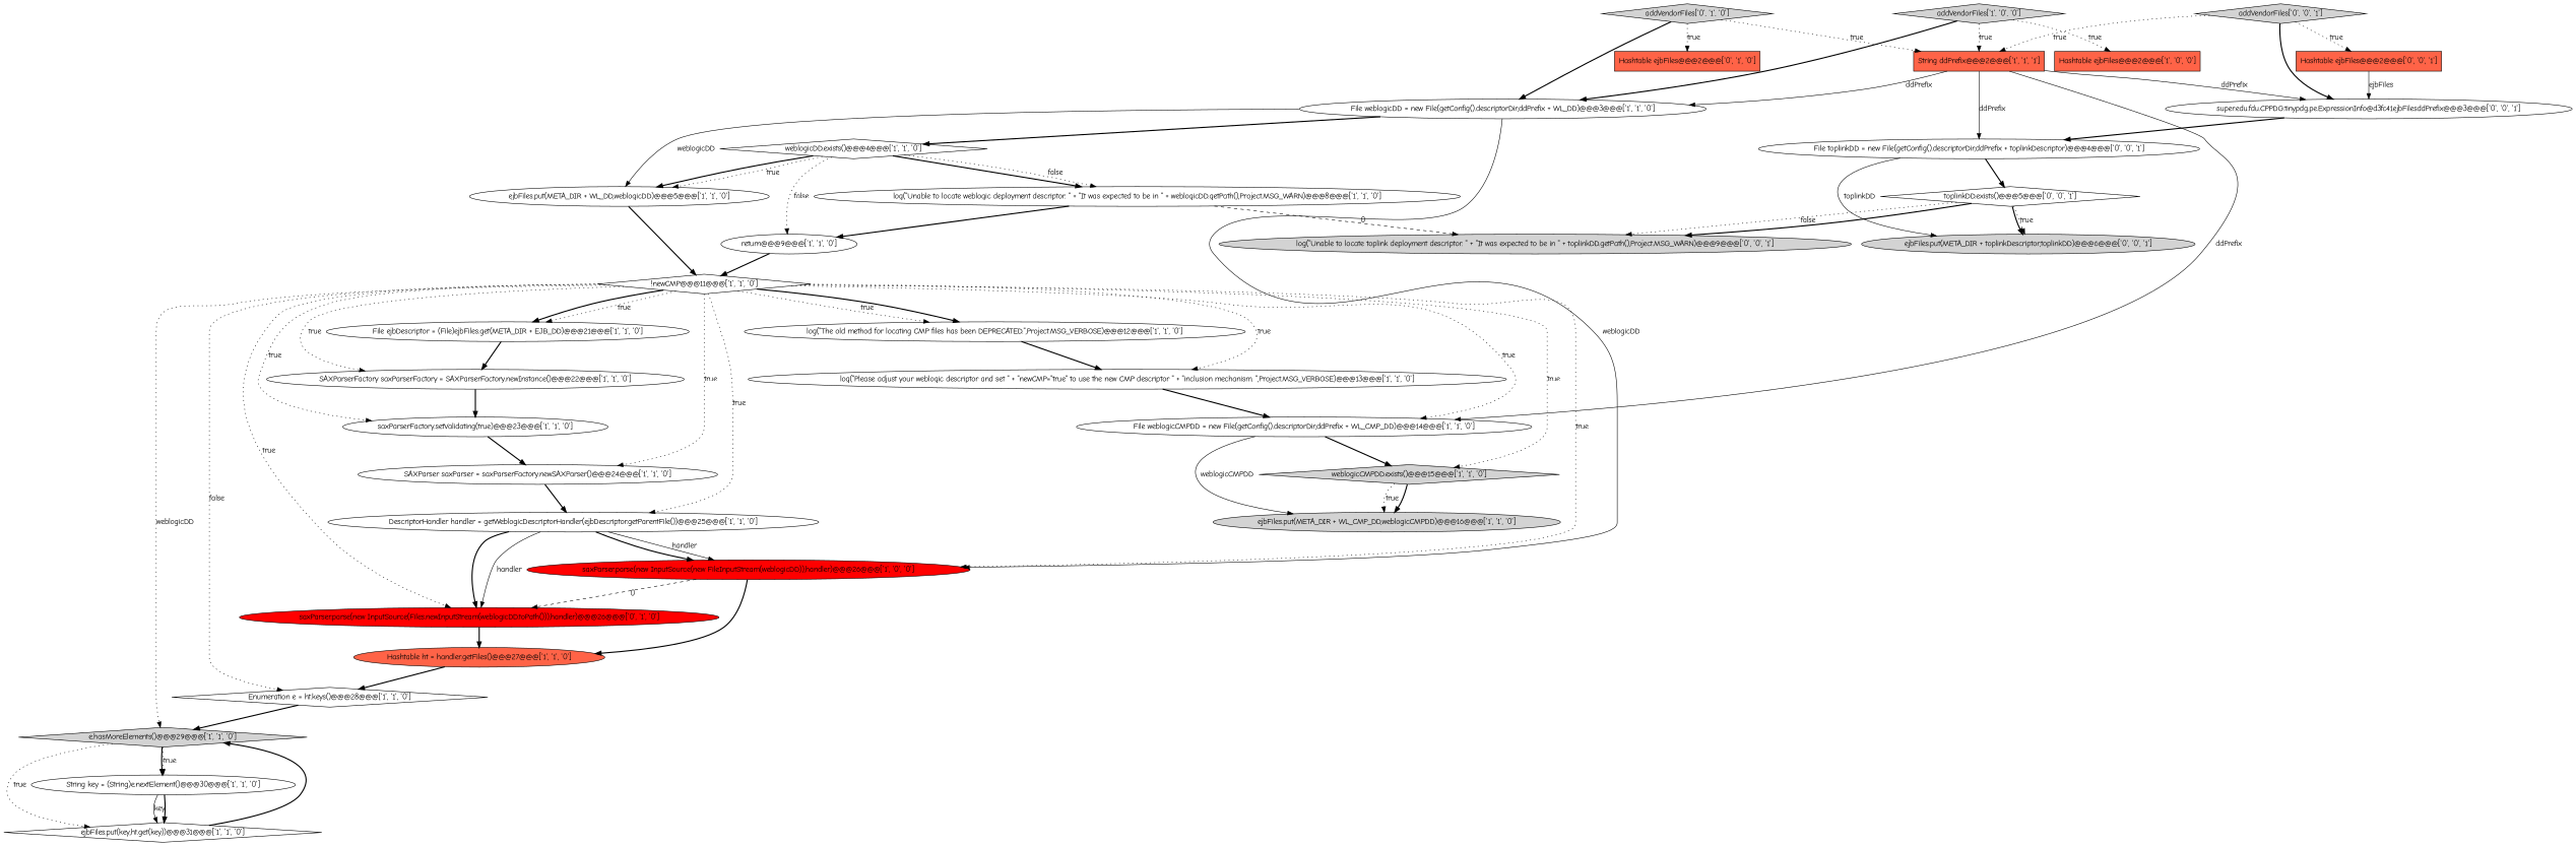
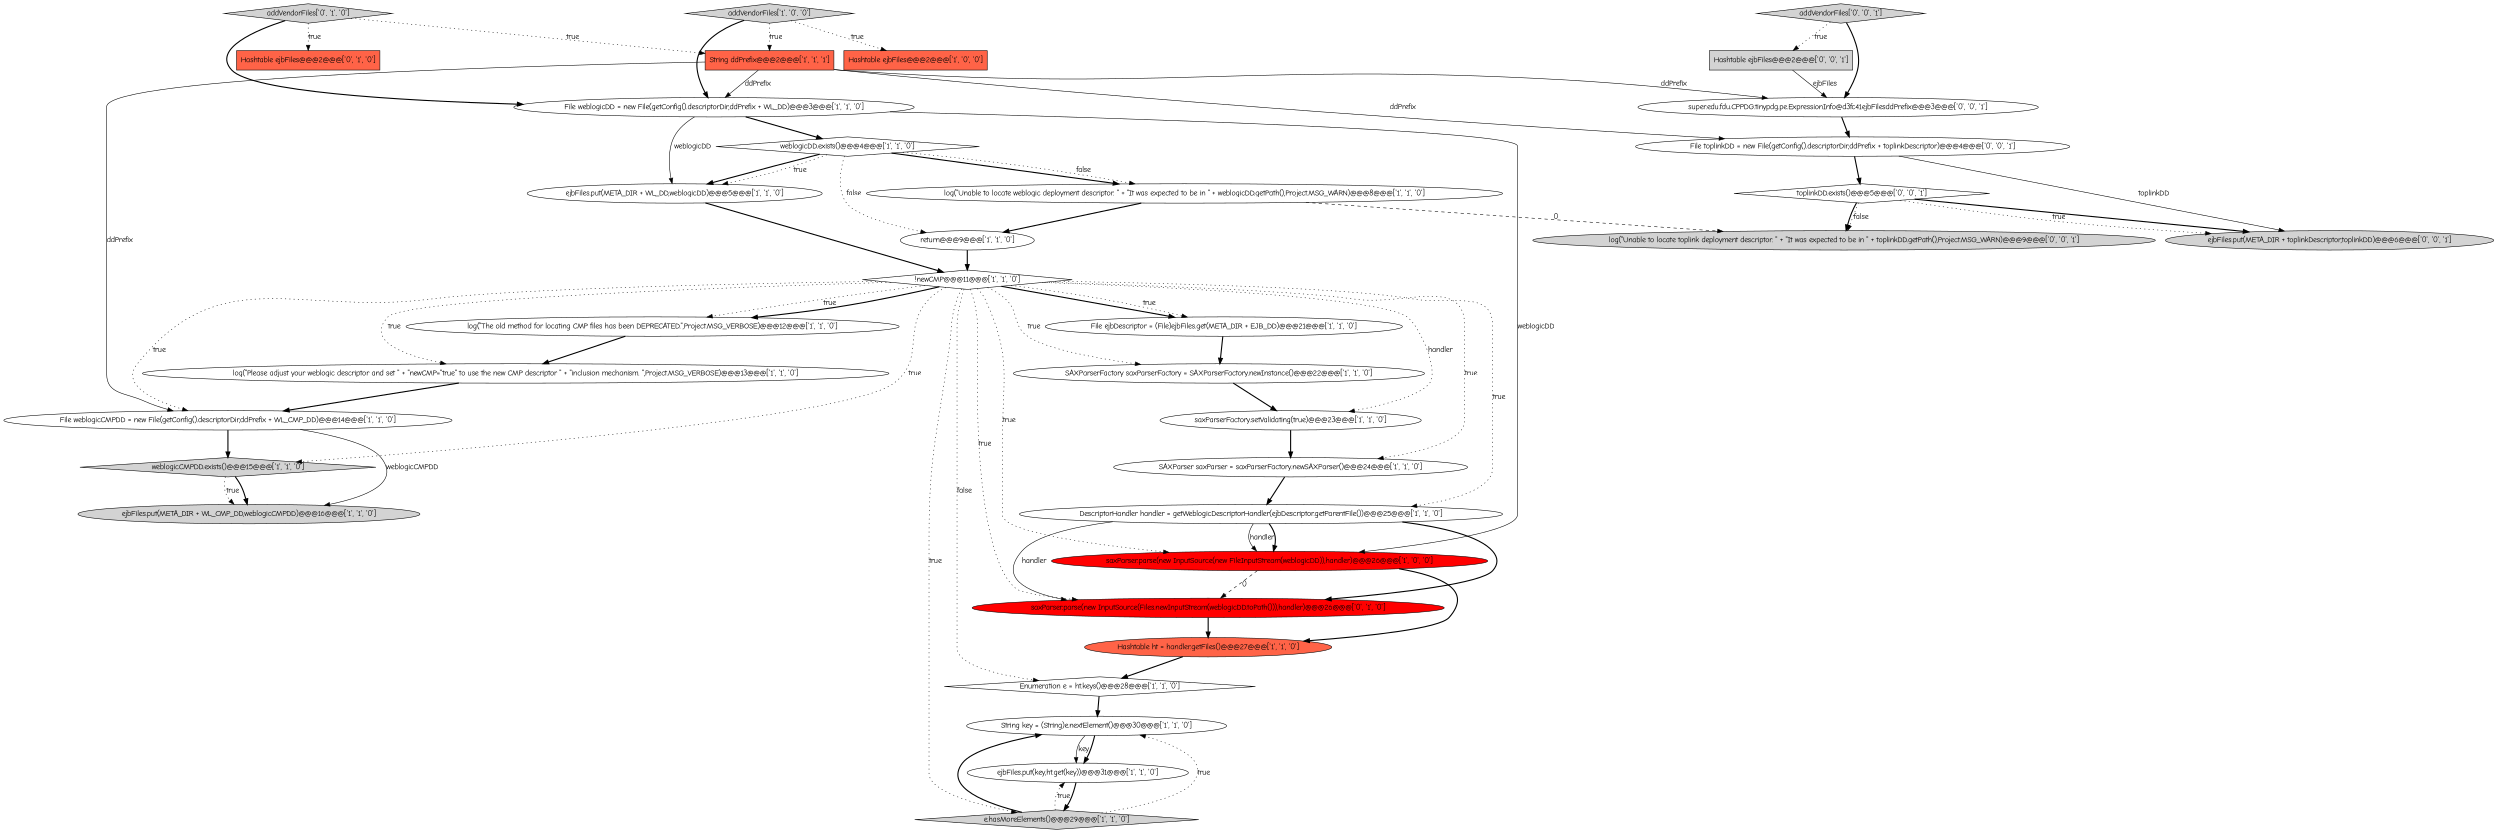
  digraph {
    fontname="Comic Neue"
    node [fillcolor=white fontname="Comic Neue" shape=ellipse style=filled]
    edge [fontname="Comic Neue" style=bold]
    n1 [fillcolor=lightgray label="addVendorFiles['0', '1', '0']" shape=diamond]
    n2 [label="File weblogicDD = new File(getConfig().descriptorDir,ddPrefix + WL_DD)@@@3@@@['1', '1', '0']"]
    n3 [fillcolor=tomato label="String ddPrefix@@@2@@@['1', '1', '1']" shape=box]
    n4 [fillcolor=tomato label="Hashtable ejbFiles@@@2@@@['0', '1', '0']" shape=box]
    n5 [label="weblogicDD.exists()@@@4@@@['1', '1', '0']" shape=diamond]
    n6 [label="ejbFiles.put(META_DIR + WL_DD,weblogicDD)@@@5@@@['1', '1', '0']"]
    n7 [fillcolor=red label="saxParser.parse(new InputSource(new FileInputStream(weblogicDD)),handler)@@@26@@@['1', '0', '0']"]
    n8 [label="super.edu.fdu.CPPDG.tinypdg.pe.ExpressionInfo@d3fc41ejbFilesddPrefix@@@3@@@['0', '0', '1']"]
    n9 [label="File toplinkDD = new File(getConfig().descriptorDir,ddPrefix + toplinkDescriptor)@@@4@@@['0', '0', '1']"]
    n10 [label="File weblogicCMPDD = new File(getConfig().descriptorDir,ddPrefix + WL_CMP_DD)@@@14@@@['1', '1', '0']"]
    n11 [label="log(\"Unable to locate weblogic deployment descriptor. \" + \"It was expected to be in \" + weblogicDD.getPath(),Project.MSG_WARN)@@@8@@@['1', '1', '0']"]
    n12 [label="return@@@9@@@['1', '1', '0']"]
    n13 [fillcolor=lightgray label="log(\"Unable to locate toplink deployment descriptor. \" + \"It was expected to be in \" + toplinkDD.getPath(),Project.MSG_WARN)@@@9@@@['0', '0', '1']"]
    n14 [label="!newCMP@@@11@@@['1', '1', '0']" shape=diamond]
    n15 [label="toplinkDD.exists()@@@5@@@['0', '0', '1']" shape=diamond]
    n16 [fillcolor=lightgray label="ejbFiles.put(META_DIR + toplinkDescriptor,toplinkDD)@@@6@@@['0', '0', '1']"]
    n17 [label="log(\"Please adjust your weblogic descriptor and set \" + \"newCMP=\"true\" to use the new CMP descriptor \" + \"inclusion mechanism. \",Project.MSG_VERBOSE)@@@13@@@['1', '1', '0']"]
    n18 [fillcolor=lightgray label="weblogicCMPDD.exists()@@@15@@@['1', '1', '0']" shape=diamond]
    n19 [fillcolor=lightgray label="ejbFiles.put(META_DIR + WL_CMP_DD,weblogicCMPDD)@@@16@@@['1', '1', '0']"]
    n20 [label="log(\"The old method for locating CMP files has been DEPRECATED.\",Project.MSG_VERBOSE)@@@12@@@['1', '1', '0']"]
    n21 [label="File ejbDescriptor = (File)ejbFiles.get(META_DIR + EJB_DD)@@@21@@@['1', '1', '0']"]
    n22 [fillcolor=lightgray label="e.hasMoreElements()@@@29@@@['1', '1', '0']" shape=diamond]
    n23 [label="SAXParserFactory saxParserFactory = SAXParserFactory.newInstance()@@@22@@@['1', '1', '0']"]
    n24 [label="Enumeration e = ht.keys()@@@28@@@['1', '1', '0']" shape=diamond]
    n25 [label="SAXParser saxParser = saxParserFactory.newSAXParser()@@@24@@@['1', '1', '0']"]
    n26 [fillcolor=red label="saxParser.parse(new InputSource(Files.newInputStream(weblogicDD.toPath())),handler)@@@26@@@['0', '1', '0']"]
    n27 [label="DescriptorHandler handler = getWeblogicDescriptorHandler(ejbDescriptor.getParentFile())@@@25@@@['1', '1', '0']"]
    n28 [label="saxParserFactory.setValidating(true)@@@23@@@['1', '1', '0']"]
    n29 [label="String key = (String)e.nextElement()@@@30@@@['1', '1', '0']"]
-   n30 [label="ejbFiles.put(key,ht.get(key))@@@31@@@['1', '1', '0']" shape=diamond]
+   n30 [label="ejbFiles.put(key,ht.get(key))@@@31@@@['1', '1', '0']"]
    n31 [fillcolor=tomato label="Hashtable ht = handler.getFiles()@@@27@@@['1', '1', '0']"]
    n32 [fillcolor=lightgray label="addVendorFiles['0', '0', '1']" shape=diamond]
-   n33 [fillcolor=tomato label="Hashtable ejbFiles@@@2@@@['0', '0', '1']" shape=box]
+   n33 [fillcolor=lightgray label="Hashtable ejbFiles@@@2@@@['0', '0', '1']" shape=box]
    n34 [fillcolor=lightgray label="addVendorFiles['1', '0', '0']" shape=diamond]
    n35 [fillcolor=tomato label="Hashtable ejbFiles@@@2@@@['1', '0', '0']" shape=box]
    n1 -> n2
    n1 -> n3 [label=true style=dotted]
    n1 -> n4 [label=true style=dotted]
    n2 -> n5
    n2 -> n6 [label=weblogicDD style=solid]
    n2 -> n7 [label=weblogicDD style=solid]
    n3 -> n2 [label=ddPrefix style=solid]
    n3 -> n8 [label=ddPrefix style=solid]
    n3 -> n9 [label=ddPrefix style=solid]
    n3 -> n10 [label=ddPrefix style=solid]
    n5 -> n6
    n5 -> n6 [label=true style=dotted]
    n5 -> n11
    n5 -> n11 [label=false style=dotted]
    n5 -> n12 [label=false style=dotted]
    n6 -> n14
    n7 -> n26 [label=0 style=dashed]
    n7 -> n31
    n8 -> n9
    n9 -> n15
    n9 -> n16 [label=toplinkDD style=solid]
    n10 -> n18
    n10 -> n19 [label=weblogicCMPDD style=solid]
    n11 -> n12
    n11 -> n13 [label=0 style=dashed]
    n12 -> n14
    n14 -> n7 [label=true style=dotted]
    n14 -> n10 [label=true style=dotted]
    n14 -> n17 [label=true style=dotted]
    n14 -> n18 [label=true style=dotted]
    n14 -> n20 [label=true style=dotted]
    n14 -> n20
    n14 -> n21
    n14 -> n21 [label=true style=dotted]
-   n14 -> n22 [label=weblogicDD style=dotted]
+   n14 -> n22 [label=true style=dotted]
    n14 -> n23 [label=true style=dotted]
    n14 -> n24 [label=false style=dotted]
    n14 -> n25 [label=true style=dotted]
    n14 -> n26 [label=true style=dotted]
    n14 -> n27 [label=true style=dotted]
-   n14 -> n28 [label=true style=dotted]
+   n14 -> n28 [label=handler style=dotted]
    n15 -> n13 [label=false style=dotted]
    n15 -> n13
    n15 -> n16
    n15 -> n16 [label=true style=dotted]
    n17 -> n10
    n18 -> n19
    n18 -> n19 [label=true style=dotted]
    n20 -> n17
    n21 -> n23
    n22 -> n29
    n22 -> n29 [label=true style=dotted]
    n22 -> n30 [label=true style=dotted]
    n23 -> n28
-   n24 -> n22
+   n24 -> n29
    n25 -> n27
    n26 -> n31
    n27 -> n7 [label=handler style=solid]
    n27 -> n7
    n27 -> n26
    n27 -> n26 [label=handler style=solid]
    n28 -> n25
    n29 -> n30 [label=key style=solid]
    n29 -> n30
    n30 -> n22
    n31 -> n24
-   n32 -> n3 [label=true style=dotted]
    n32 -> n8
    n32 -> n33 [label=true style=dotted]
    n33 -> n8 [label=ejbFiles style=solid]
    n34 -> n2
    n34 -> n3 [label=true style=dotted]
    n34 -> n35 [label=true style=dotted]
  }
